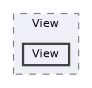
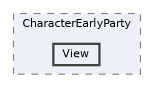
  digraph {
    compound=true
    n1 [color=grey25 fillcolor="#edf0f7" fontname=Helvetica fontsize=10 height=0.2 label=View shape=box style="filled,bold" width=0.4]
    subgraph cluster_1 {
      bgcolor="#edf0f7"
      fontname=Helvetica
      fontsize=10
-     label=View
+     label=CharacterEarlyParty
      pencolor=grey50
      style="filled,dashed"
      n1
    }
  }
